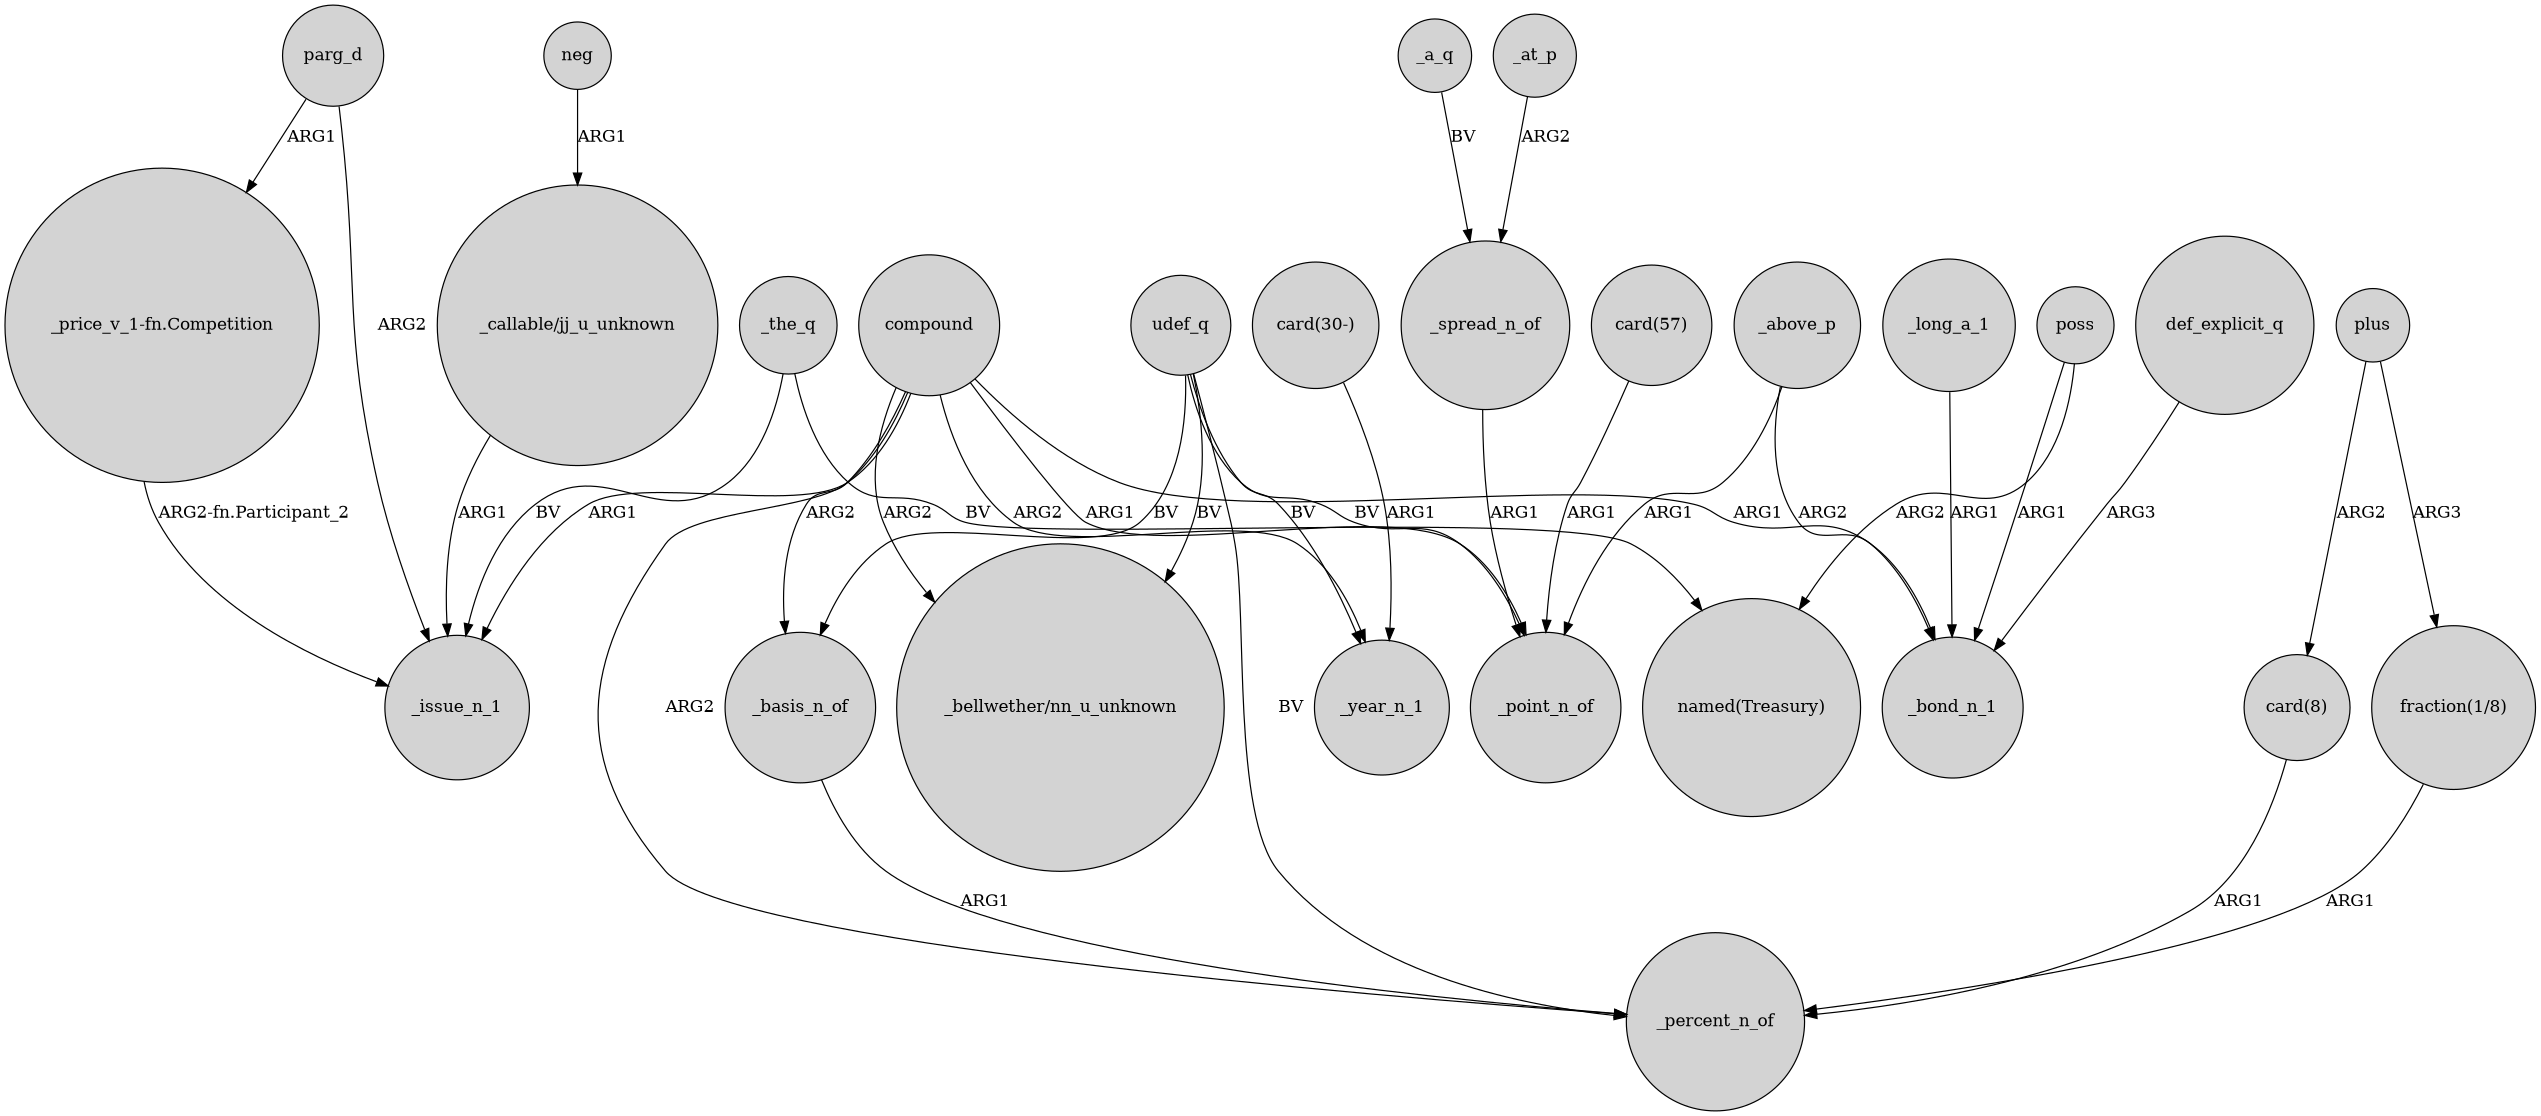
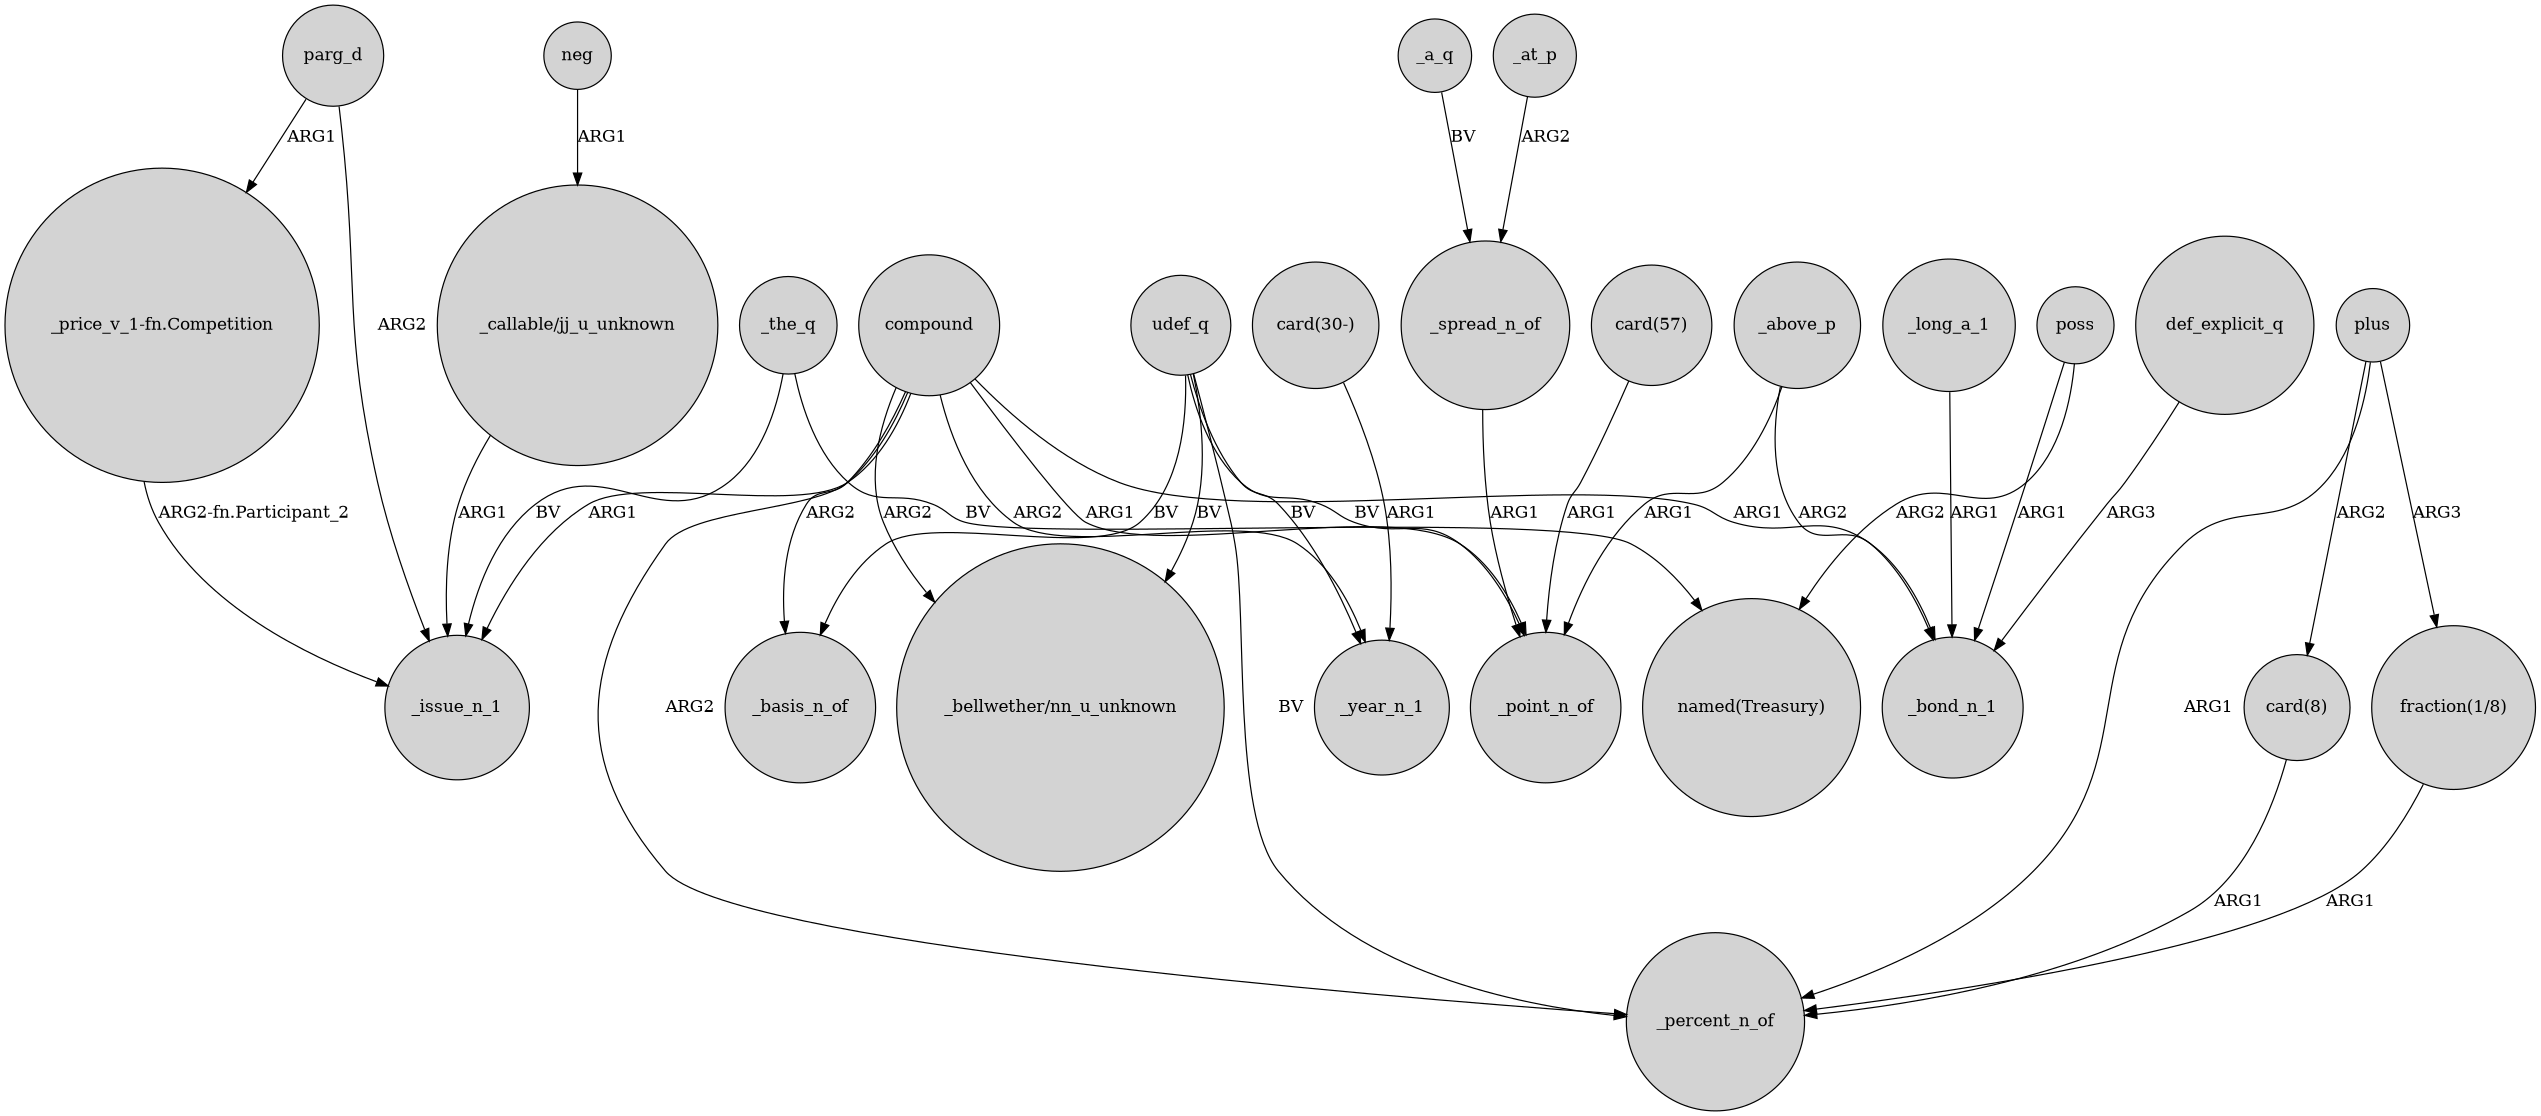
  digraph {
    node [shape=circle style=filled]
    "_callable/jj_u_unknown"
    _issue_n_1
    neg
    udef_q
    _basis_n_of
    _point_n_of
    _percent_n_of
    _year_n_1
    "_bellwether/nn_u_unknown"
    poss
    "named(Treasury)"
    _bond_n_1
    plus
    "card(8)"
    "fraction(1/8)"
    _above_p
    _at_p
    _spread_n_of
    "_price_v_1-fn.Competition"
    compound
    "card(30-)"
    _the_q
    parg_d
    _a_q
    _long_a_1
    "card(57)"
    def_explicit_q
    "_callable/jj_u_unknown" -> _issue_n_1 [label=ARG1]
    neg -> "_callable/jj_u_unknown" [label=ARG1]
    udef_q -> _basis_n_of [label=BV]
    udef_q -> _point_n_of [label=BV]
    udef_q -> _percent_n_of [label=BV]
    udef_q -> _year_n_1 [label=BV]
    udef_q -> "_bellwether/nn_u_unknown" [label=BV]
    poss -> "named(Treasury)" [label=ARG2]
    poss -> _bond_n_1 [label=ARG1]
-   _basis_n_of -> _percent_n_of [label=ARG1]
+   plus -> _percent_n_of [label=ARG1]
    plus -> "card(8)" [label=ARG2]
    plus -> "fraction(1/8)" [label=ARG3]
    "card(8)" -> _percent_n_of [label=ARG1]
    "fraction(1/8)" -> _percent_n_of [label=ARG1]
    _above_p -> _point_n_of [label=ARG1]
    _above_p -> _bond_n_1 [label=ARG2]
    _at_p -> _spread_n_of [label=ARG2]
    _spread_n_of -> _point_n_of [label=ARG1]
    "_price_v_1-fn.Competition" -> _issue_n_1 [label="ARG2-fn.Participant_2"]
    compound -> _issue_n_1 [label=ARG1]
    compound -> _basis_n_of [label=ARG2]
    compound -> _point_n_of [label=ARG1]
    compound -> _percent_n_of [label=ARG2]
    compound -> _year_n_1 [label=ARG2]
    compound -> "_bellwether/nn_u_unknown" [label=ARG2]
    compound -> _bond_n_1 [label=ARG1]
    "card(30-)" -> _year_n_1 [label=ARG1]
    _the_q -> _issue_n_1 [label=BV]
    _the_q -> "named(Treasury)" [label=BV]
    parg_d -> _issue_n_1 [label=ARG2]
    parg_d -> "_price_v_1-fn.Competition" [label=ARG1]
    _a_q -> _spread_n_of [label=BV]
    _long_a_1 -> _bond_n_1 [label=ARG1]
    "card(57)" -> _point_n_of [label=ARG1]
    def_explicit_q -> _bond_n_1 [label=ARG3]
  }
